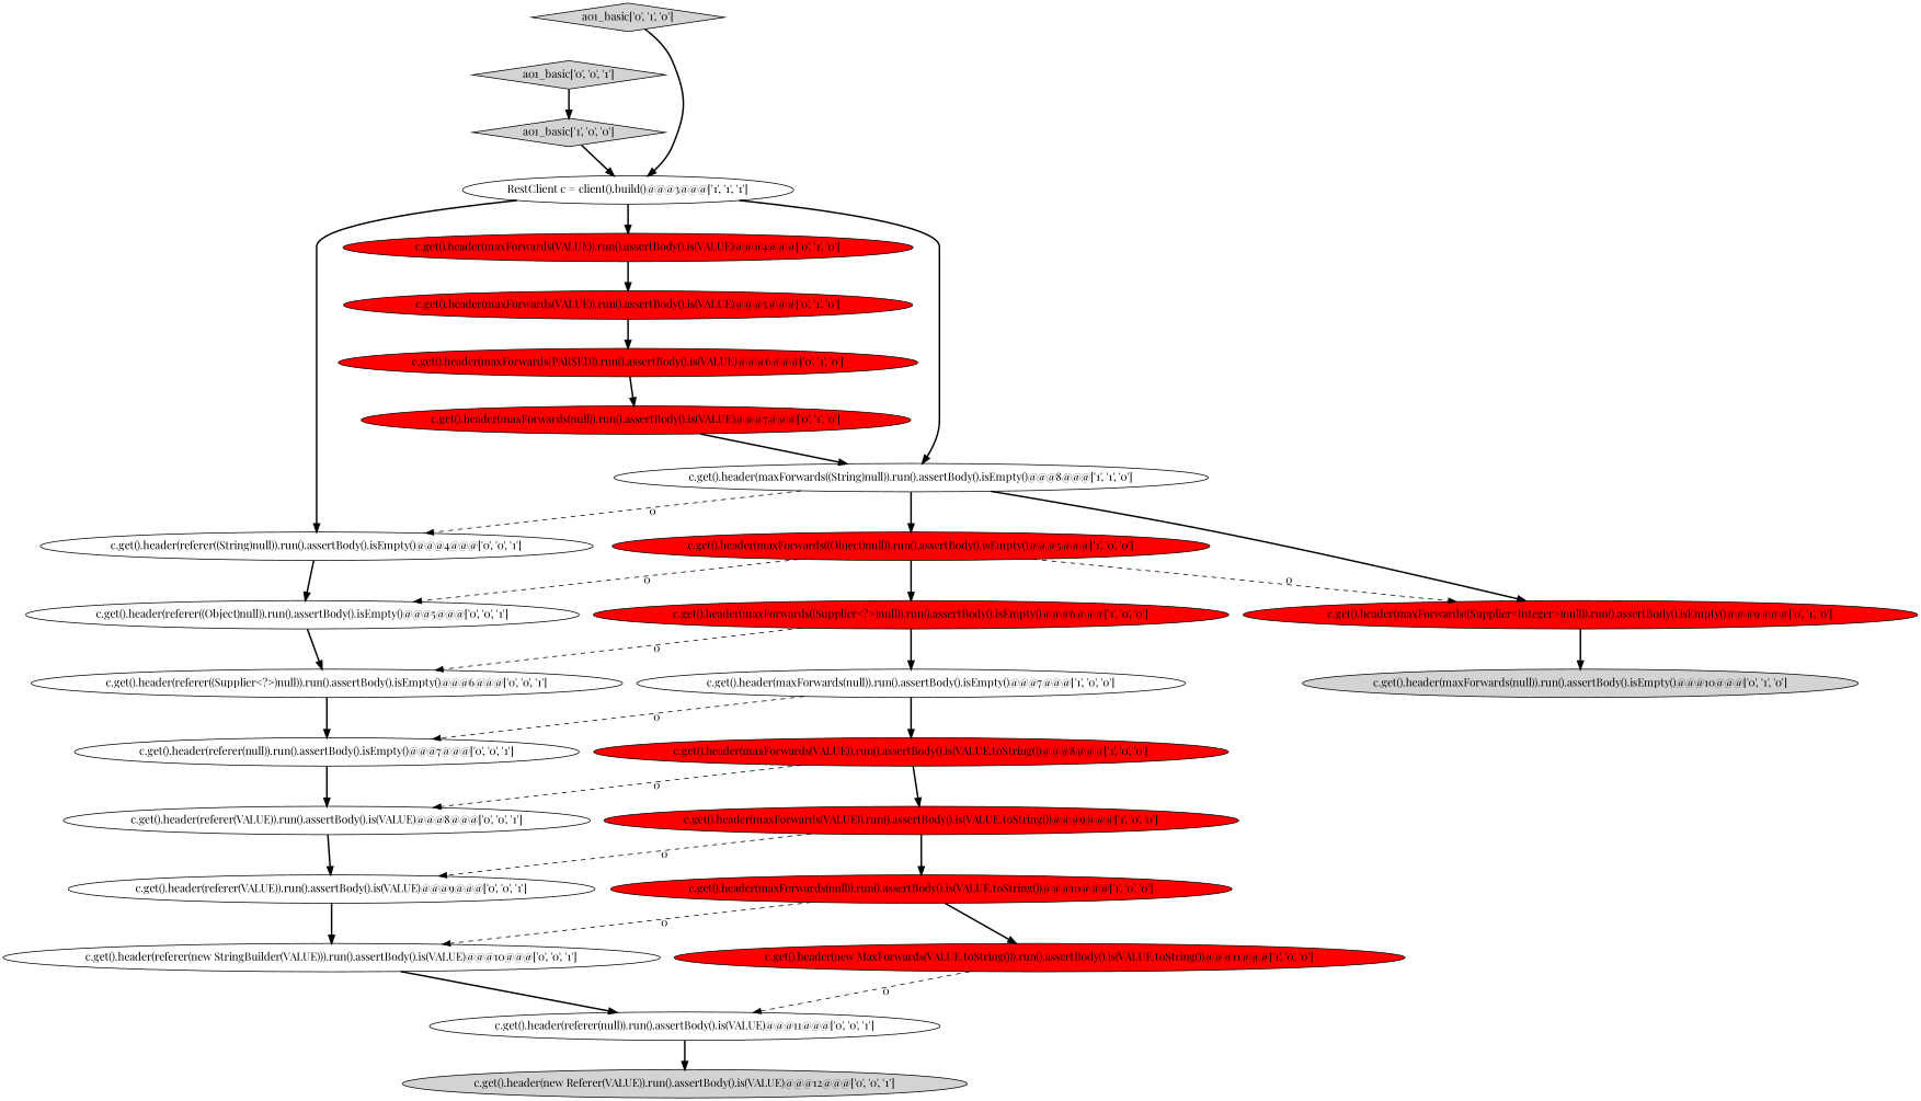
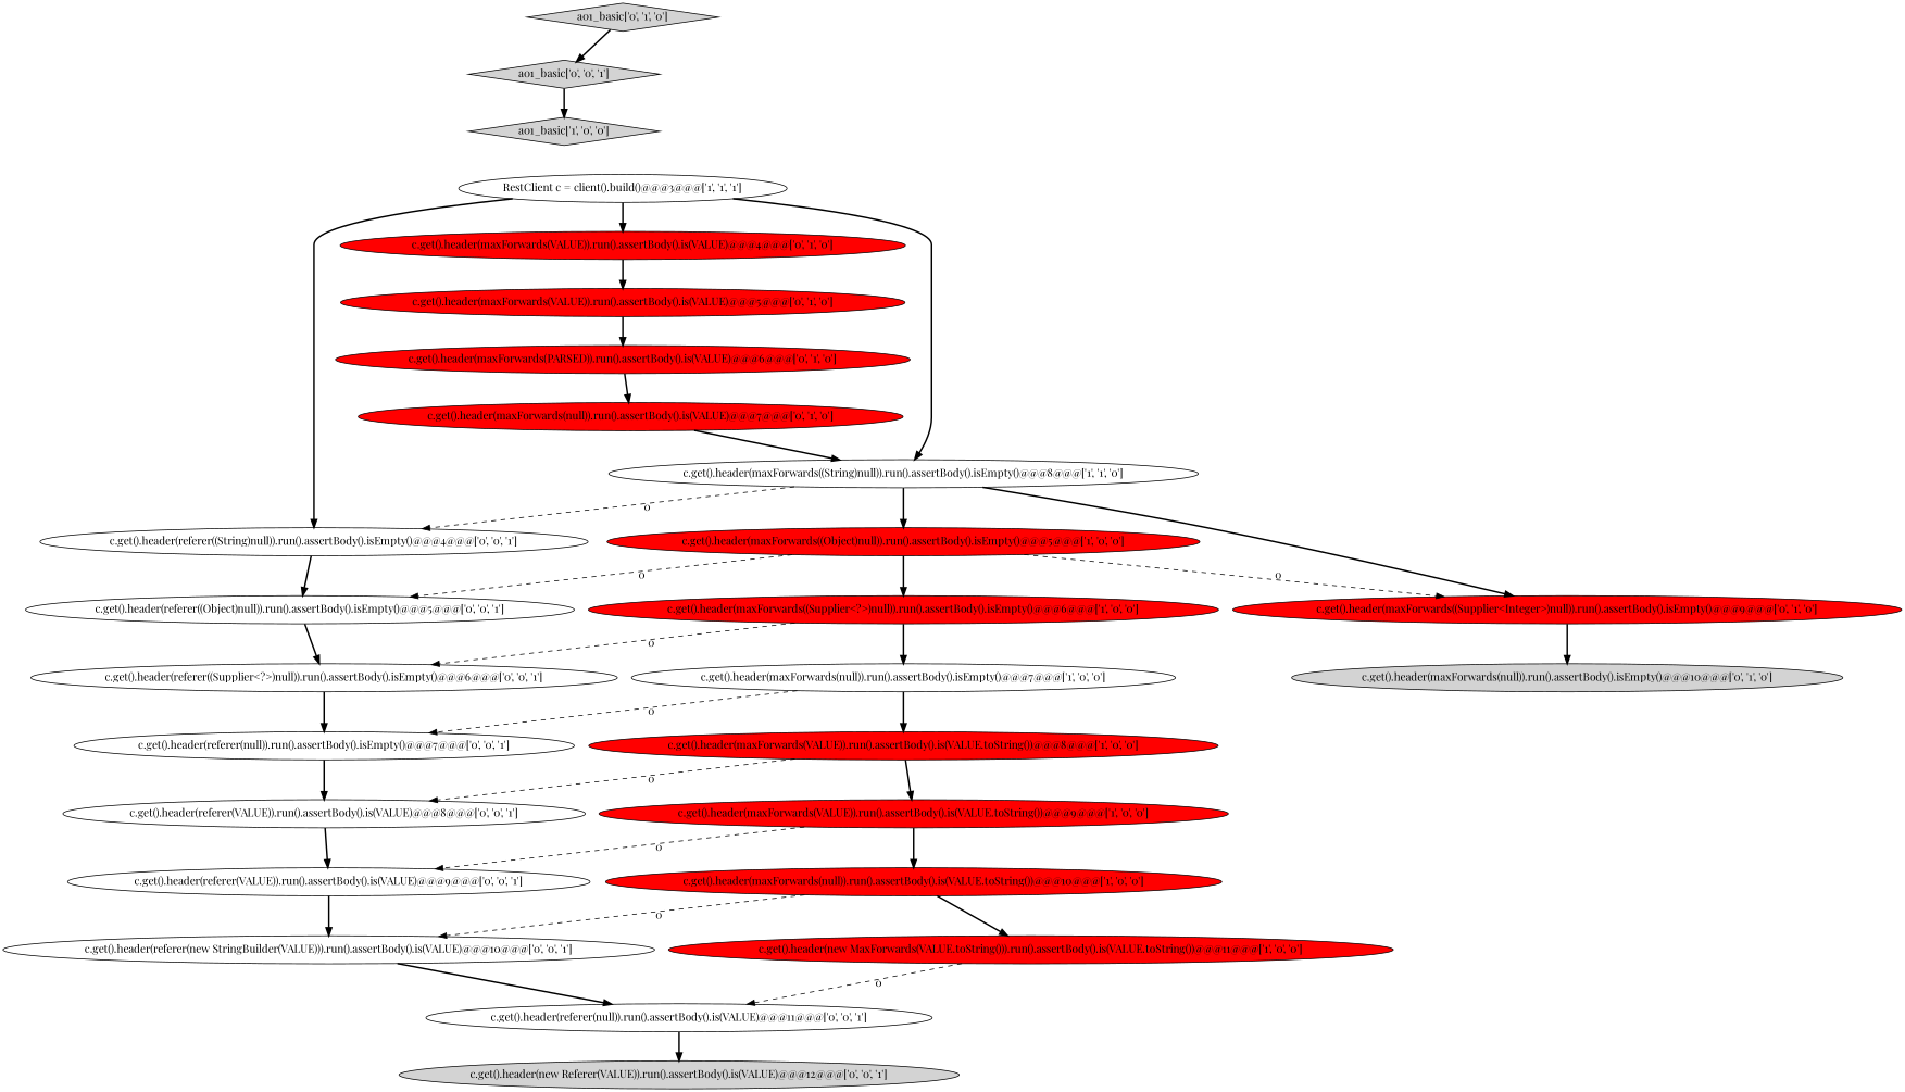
  digraph {
    fontname="Playfair Display"
    node [fillcolor=red fontname="Playfair Display" shape=ellipse style=filled]
    edge [fontname="Playfair Display" style=bold]
    n1 [label="c.get().header(maxForwards(VALUE)).run().assertBody().is(VALUE)@@@5@@@['0', '1', '0']"]
    n2 [label="c.get().header(maxForwards(PARSED)).run().assertBody().is(VALUE)@@@6@@@['0', '1', '0']"]
    n3 [label="c.get().header(maxForwards(null)).run().assertBody().is(VALUE)@@@7@@@['0', '1', '0']"]
    n4 [label="c.get().header(maxForwards((Supplier<?>)null)).run().assertBody().isEmpty()@@@6@@@['1', '0', '0']"]
    n5 [fillcolor=white label="c.get().header(maxForwards(null)).run().assertBody().isEmpty()@@@7@@@['1', '0', '0']"]
    n6 [fillcolor=white label="c.get().header(referer((Supplier<?>)null)).run().assertBody().isEmpty()@@@6@@@['0', '0', '1']"]
    n7 [label="c.get().header(maxForwards(VALUE)).run().assertBody().is(VALUE.toString())@@@8@@@['1', '0', '0']"]
    n8 [fillcolor=white label="c.get().header(referer(null)).run().assertBody().isEmpty()@@@7@@@['0', '0', '1']"]
    n9 [fillcolor=lightgray label="c.get().header(new Referer(VALUE)).run().assertBody().is(VALUE)@@@12@@@['0', '0', '1']"]
    n10 [fillcolor=white label="c.get().header(referer(VALUE)).run().assertBody().is(VALUE)@@@8@@@['0', '0', '1']"]
    n11 [label="c.get().header(maxForwards(VALUE)).run().assertBody().is(VALUE.toString())@@@9@@@['1', '0', '0']"]
    n12 [fillcolor=white label="c.get().header(referer(VALUE)).run().assertBody().is(VALUE)@@@9@@@['0', '0', '1']"]
    n13 [label="c.get().header(maxForwards(null)).run().assertBody().is(VALUE.toString())@@@10@@@['1', '0', '0']"]
    n14 [fillcolor=white label="c.get().header(referer((String)null)).run().assertBody().isEmpty()@@@4@@@['0', '0', '1']"]
    n15 [fillcolor=white label="c.get().header(referer((Object)null)).run().assertBody().isEmpty()@@@5@@@['0', '0', '1']"]
    n16 [fillcolor=lightgray label="c.get().header(maxForwards(null)).run().assertBody().isEmpty()@@@10@@@['0', '1', '0']"]
    n17 [fillcolor=white label="c.get().header(referer(new StringBuilder(VALUE))).run().assertBody().is(VALUE)@@@10@@@['0', '0', '1']"]
    n18 [label="c.get().header(new MaxForwards(VALUE.toString())).run().assertBody().is(VALUE.toString())@@@11@@@['1', '0', '0']"]
    n19 [fillcolor=white label="c.get().header(referer(null)).run().assertBody().is(VALUE)@@@11@@@['0', '0', '1']"]
    n20 [fillcolor=lightgray label="a01_basic['0', '0', '1']" shape=diamond]
    n21 [fillcolor=lightgray label="a01_basic['1', '0', '0']" shape=diamond]
    n22 [fillcolor=white label="RestClient c = client().build()@@@3@@@['1', '1', '1']"]
    n23 [label="c.get().header(maxForwards(VALUE)).run().assertBody().is(VALUE)@@@4@@@['0', '1', '0']"]
    n24 [fillcolor=white label="c.get().header(maxForwards((String)null)).run().assertBody().isEmpty()@@@8@@@['1', '1', '0']"]
    n25 [label="c.get().header(maxForwards((Object)null)).run().assertBody().isEmpty()@@@5@@@['1', '0', '0']"]
    n26 [label="c.get().header(maxForwards((Supplier<Integer>)null)).run().assertBody().isEmpty()@@@9@@@['0', '1', '0']"]
    n27 [fillcolor=lightgray label="a01_basic['0', '1', '0']" shape=diamond]
    n1 -> n2
    n2 -> n3
    n3 -> n24
    n4 -> n5
    n4 -> n6 [label=0 style=dashed]
    n5 -> n7
    n5 -> n8 [label=0 style=dashed]
    n6 -> n8
    n7 -> n10 [label=0 style=dashed]
    n7 -> n11
    n8 -> n10
    n10 -> n12
    n11 -> n12 [label=0 style=dashed]
    n11 -> n13
    n12 -> n17
    n13 -> n17 [label=0 style=dashed]
    n13 -> n18
    n14 -> n15
    n15 -> n6
    n17 -> n19
    n18 -> n19 [label=0 style=dashed]
    n19 -> n9
    n20 -> n21
-   n21 -> n22
    n22 -> n14
    n22 -> n23
    n22 -> n24
    n23 -> n1
    n24 -> n14 [label=0 style=dashed]
    n24 -> n25
    n24 -> n26
    n25 -> n4
    n25 -> n15 [label=0 style=dashed]
    n25 -> n26 [label=0 style=dashed]
    n26 -> n16
-   n27 -> n22
+   n27 -> n20
  }
